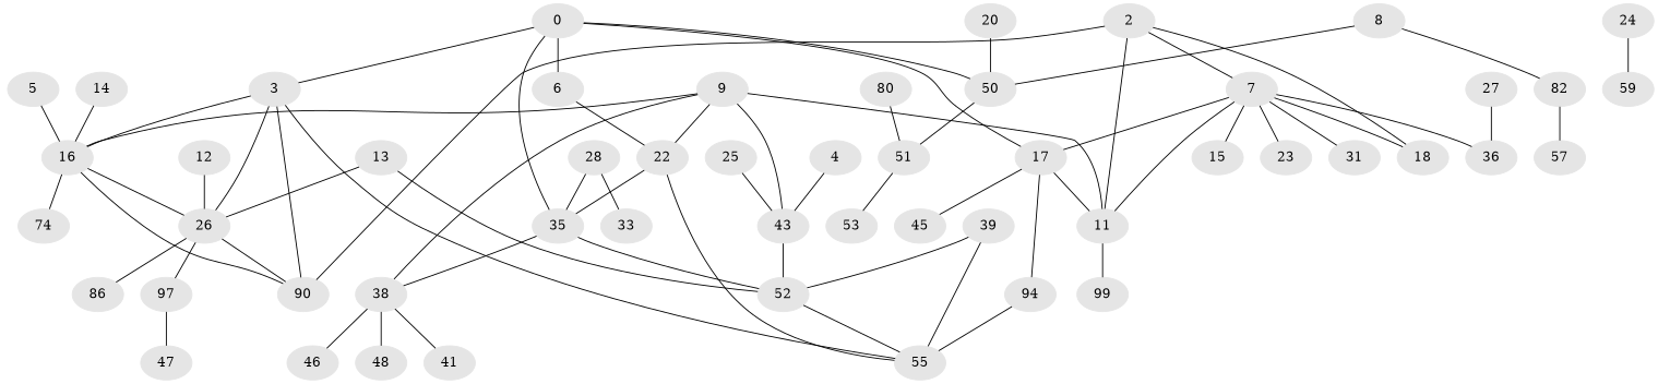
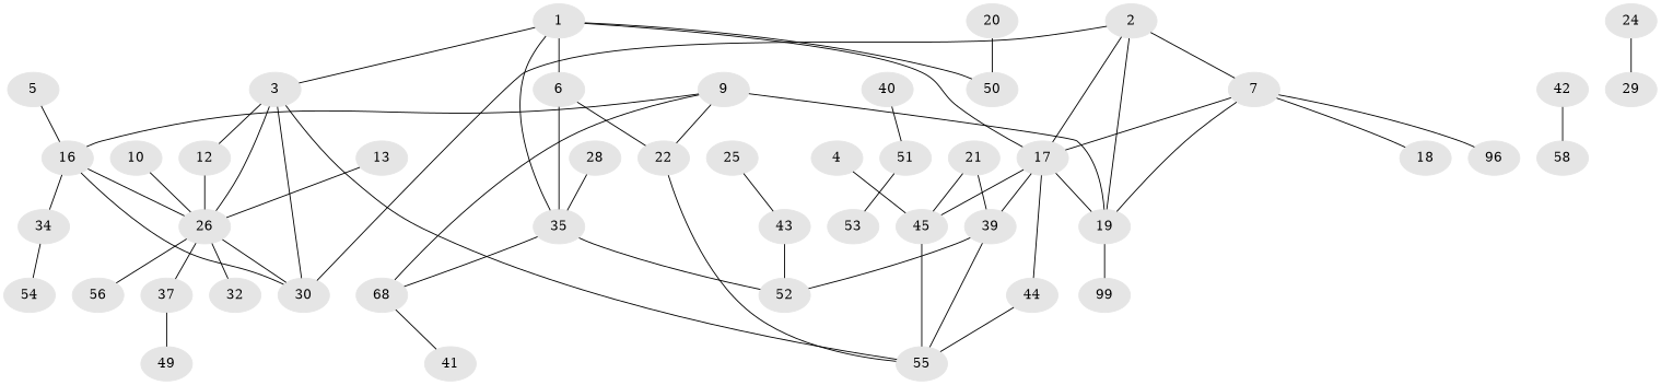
  graph {
    node [color=gray90 style=filled]
    edge [weight=1.0]
-   1 [label=0]
+   1
    3
    6
    17
    35
    50
-   30 [label=90]
+   30
    16
    26
    55
    22
-   19 [label=11]
+   19
    39
-   44 [label=94]
+   44
    45
-   38
+   38 [label=68]
    52
    51
    2
    7
-   15
    18
-   23
-   31
-   36
+   36 [label=96]
    n26 [label=99]
-   34 [label=74]
-   37 [label=97]
-   56 [label=86]
+   34
+   32
+   37
+   56
    4
    43
    5
-   8
-   42 [label=82]
-   57
+   42
+   57 [label=58]
    9
    41
-   46
-   48
+   10
    12
    13
-   14
+   54
    20
+   21
    24
-   29 [label=59]
+   29
    25
-   47
-   27
+   47 [label=49]
    28
-   33
-   40 [label=80]
+   40
    53
    1 -- 3
    1 -- 6 [weight=2.0]
    1 -- 17
    1 -- 35 [weight=2.0]
    1 -- 50
    3 -- 30
-   3 -- 16
+   3 -- 12
    3 -- 26
    3 -- 55
-   22 -- 35
+   6 -- 35
    6 -- 22
    17 -- 19
+   17 -- 39
    17 -- 44
    17 -- 45
    35 -- 38
    35 -- 52
-   50 -- 51
    16 -- 30
    16 -- 26
    16 -- 34
    26 -- 30
+   26 -- 32
    26 -- 37
    26 -- 56
    22 -- 55
    19 -- n26
    39 -- 55 [weight=2.0]
    39 -- 52
    44 -- 55
    38 -- 41
-   38 -- 46
-   38 -- 48
-   52 -- 55 [weight=2.0]
+   45 -- 55 [weight=2.0]
    51 -- 53
-   2 -- 18
+   2 -- 17
    2 -- 30
    2 -- 19
    2 -- 7
    7 -- 17
    7 -- 19
-   7 -- 15
    7 -- 18
-   7 -- 23
-   7 -- 31
    7 -- 36
+   34 -- 54
    37 -- 47
-   4 -- 43
+   4 -- 45
    43 -- 52 [weight=2.0]
    5 -- 16
-   8 -- 50
-   8 -- 42
    42 -- 57
    9 -- 16
    9 -- 22
    9 -- 19
    9 -- 38
-   9 -- 43 [weight=2.0]
+   10 -- 26
    12 -- 26
    13 -- 26
-   13 -- 52
-   14 -- 16
    20 -- 50
+   21 -- 39
+   21 -- 45
    24 -- 29
    25 -- 43
-   27 -- 36
    28 -- 35
-   28 -- 33
    40 -- 51
  }
